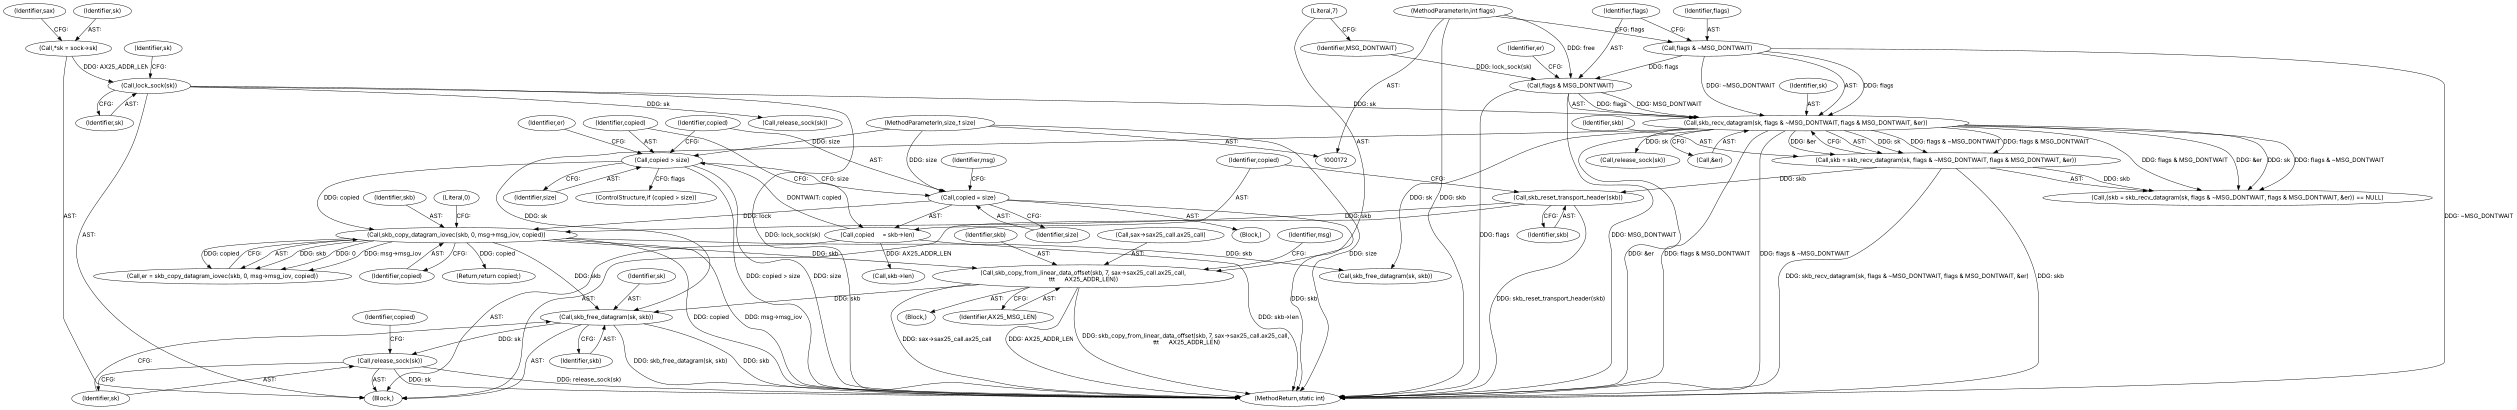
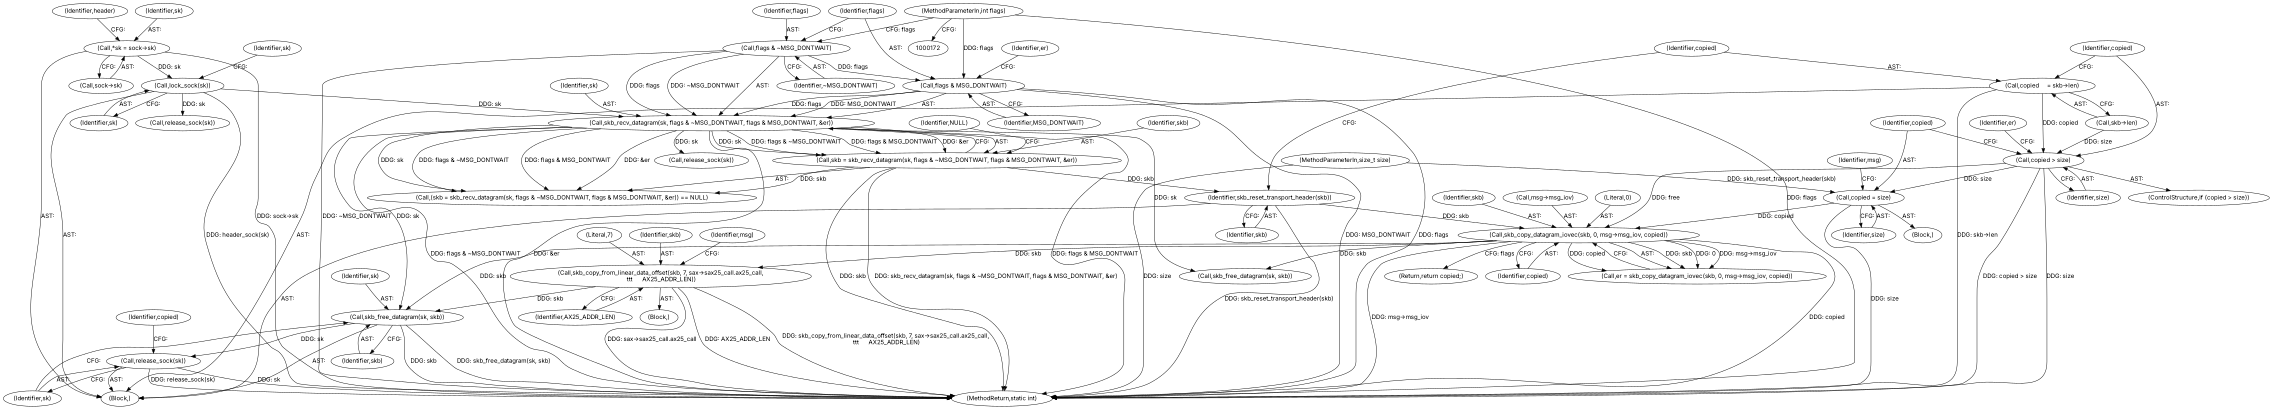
  digraph {
    fontname=Inter
    node [fontname=Inter]
    edge [fontname=Inter]
    n1 [label="(Call,skb_copy_from_linear_data_offset(skb, 7, sax->sax25_call.ax25_call,\n \t\t\t      AX25_ADDR_LEN))"]
    n2 [label="(Call,skb_free_datagram(sk, skb))"]
-   n3 [label="(Identifier,AX25_MSG_LEN)"]
+   n3 [label="(Identifier,AX25_ADDR_LEN)"]
    n4 [label="(Block,)"]
    n5 [label="(MethodReturn,static int)"]
    n6 [label="(Block,)"]
    n7 [label="(Call,release_sock(sk))"]
    n8 [label="(Identifier,skb)"]
    n9 [label="(Call,skb_copy_datagram_iovec(skb, 0, msg->msg_iov, copied))"]
    n10 [label="(Call,er = skb_copy_datagram_iovec(skb, 0, msg->msg_iov, copied))"]
    n11 [label="(Call,skb_free_datagram(sk, skb))"]
    n12 [label="(Identifier,copied)"]
    n13 [label="(Return,return copied;)"]
-   n14 [label="(Call,skb_reset_transport_header(skb))"]
+   n14 [label="(Identifier,skb_reset_transport_header(skb))"]
    n15 [label="(Identifier,skb)"]
    n16 [label="(Call,skb = skb_recv_datagram(sk, flags & ~MSG_DONTWAIT, flags & MSG_DONTWAIT, &er))"]
    n17 [label="(Call,skb_recv_datagram(sk, flags & ~MSG_DONTWAIT, flags & MSG_DONTWAIT, &er))"]
    n18 [label="(Call,(skb = skb_recv_datagram(sk, flags & ~MSG_DONTWAIT, flags & MSG_DONTWAIT, &er)) == NULL)"]
    n19 [label="(Call,release_sock(sk))"]
-   n20 [label="(Call,&er)"]
    n21 [label="(Call,lock_sock(sk))"]
    n22 [label="(Identifier,sk)"]
    n23 [label="(Call,release_sock(sk))"]
    n24 [label="(Call,*sk = sock->sk)"]
+   n25 [label="(Call,sock->sk)"]
    n26 [label="(Call,flags & ~MSG_DONTWAIT)"]
    n27 [label="(Call,flags & MSG_DONTWAIT)"]
+   n28 [label="(Identifier,~MSG_DONTWAIT)"]
    n29 [label="(Identifier,MSG_DONTWAIT)"]
    n30 [label="(MethodParameterIn,int flags)"]
    n31 [label=1000172]
    n32 [label="(Call,copied > size)"]
    n33 [label="(Call,copied = size)"]
    n34 [label="(ControlStructure,if (copied > size))"]
    n35 [label="(Identifier,size)"]
    n36 [label="(Block,)"]
    n37 [label="(Identifier,size)"]
    n38 [label="(Call,copied     = skb->len)"]
    n39 [label="(Call,skb->len)"]
    n40 [label="(MethodParameterIn,size_t size)"]
    n41 [label="(Identifier,sk)"]
    n42 [label="(Identifier,flags)"]
    n43 [label="(Identifier,copied)"]
    n44 [label="(Identifier,msg)"]
    n45 [label="(Identifier,flags)"]
    n46 [label="(Identifier,er)"]
-   n47 [label="(Call,sax->sax25_call.ax25_call)"]
    n48 [label="(Literal,0)"]
    n49 [label="(Identifier,sk)"]
    n50 [label="(Identifier,msg)"]
    n51 [label="(Literal,7)"]
    n52 [label="(Identifier,er)"]
    n53 [label="(Identifier,copied)"]
    n54 [label="(Identifier,skb)"]
    n55 [label="(Identifier,sk)"]
    n56 [label="(Identifier,copied)"]
    n57 [label="(Identifier,skb)"]
    n58 [label="(Identifier,sk)"]
    n59 [label="(Identifier,sk)"]
+   n60 [label="(Identifier,NULL)"]
    n61 [label="(Identifier,copied)"]
-   n62 [label="(Identifier,sax)"]
+   n62 [label="(Identifier,header)"]
    n63 [label="(Identifier,skb)"]
+   n64 [label="(Call,msg->msg_iov)"]
    n1 -> n2 [label="DDG: skb"]
    n1 -> n3 [label="CFG: "]
    n1 -> n4 [label="AST: "]
    n1 -> n5 [label="DDG: skb_copy_from_linear_data_offset(skb, 7, sax->sax25_call.ax25_call,\n \t\t\t      AX25_ADDR_LEN)"]
    n1 -> n5 [label="DDG: sax->sax25_call.ax25_call"]
    n1 -> n5 [label="DDG: AX25_ADDR_LEN"]
    n2 -> n5 [label="DDG: skb_free_datagram(sk, skb)"]
    n2 -> n5 [label="DDG: skb"]
    n2 -> n6 [label="AST: "]
    n2 -> n7 [label="DDG: sk"]
    n2 -> n8 [label="CFG: "]
    n3 -> n1 [label="AST: "]
    n7 -> n5 [label="DDG: sk"]
    n7 -> n5 [label="DDG: release_sock(sk)"]
    n7 -> n6 [label="AST: "]
    n7 -> n41 [label="CFG: "]
    n8 -> n2 [label="AST: "]
    n9 -> n1 [label="DDG: skb"]
    n9 -> n2 [label="DDG: skb"]
    n9 -> n5 [label="DDG: msg->msg_iov"]
    n9 -> n5 [label="DDG: copied"]
    n9 -> n10 [label="AST: "]
    n9 -> n10 [label="DDG: skb"]
    n9 -> n10 [label="DDG: 0"]
    n9 -> n10 [label="DDG: msg->msg_iov"]
    n9 -> n10 [label="DDG: copied"]
    n9 -> n11 [label="DDG: skb"]
    n9 -> n12 [label="CFG: "]
-   n9 -> n13 [label="DDG: copied"]
+   n9 -> n13 [label="CFG: flags"]
    n10 -> n9 [label="CFG: "]
    n12 -> n9 [label="AST: "]
    n14 -> n5 [label="DDG: skb_reset_transport_header(skb)"]
    n14 -> n6 [label="AST: "]
    n14 -> n9 [label="DDG: skb"]
    n14 -> n15 [label="CFG: "]
    n15 -> n14 [label="AST: "]
    n16 -> n5 [label="DDG: skb_recv_datagram(sk, flags & ~MSG_DONTWAIT, flags & MSG_DONTWAIT, &er)"]
    n16 -> n5 [label="DDG: skb"]
    n16 -> n14 [label="DDG: skb"]
    n16 -> n17 [label="CFG: "]
    n16 -> n18 [label="AST: "]
    n16 -> n18 [label="DDG: skb"]
    n17 -> n2 [label="DDG: sk"]
    n17 -> n5 [label="DDG: &er"]
    n17 -> n5 [label="DDG: flags & MSG_DONTWAIT"]
    n17 -> n5 [label="DDG: flags & ~MSG_DONTWAIT"]
    n17 -> n11 [label="DDG: sk"]
    n17 -> n16 [label="AST: "]
    n17 -> n16 [label="DDG: sk"]
    n17 -> n16 [label="DDG: flags & ~MSG_DONTWAIT"]
    n17 -> n16 [label="DDG: flags & MSG_DONTWAIT"]
    n17 -> n16 [label="DDG: &er"]
    n17 -> n18 [label="DDG: sk"]
    n17 -> n18 [label="DDG: flags & ~MSG_DONTWAIT"]
    n17 -> n18 [label="DDG: flags & MSG_DONTWAIT"]
    n17 -> n18 [label="DDG: &er"]
    n17 -> n19 [label="DDG: sk"]
-   n17 -> n20 [label="CFG: "]
-   n20 -> n17 [label="AST: "]
-   n21 -> n5 [label="DDG: lock_sock(sk)"]
+   n21 -> n5 [label="DDG: header_sock(sk)"]
    n21 -> n6 [label="AST: "]
    n21 -> n17 [label="DDG: sk"]
    n21 -> n22 [label="CFG: "]
    n21 -> n23 [label="DDG: sk"]
    n22 -> n21 [label="AST: "]
+   n24 -> n5 [label="DDG: sock->sk"]
    n24 -> n6 [label="AST: "]
-   n24 -> n21 [label="DDG: AX25_ADDR_LEN"]
+   n24 -> n21 [label="DDG: sk"]
+   n24 -> n25 [label="CFG: "]
+   n25 -> n24 [label="AST: "]
    n26 -> n5 [label="DDG: ~MSG_DONTWAIT"]
    n26 -> n17 [label="AST: "]
    n26 -> n17 [label="DDG: flags"]
    n26 -> n17 [label="DDG: ~MSG_DONTWAIT"]
    n26 -> n27 [label="DDG: flags"]
+   n26 -> n28 [label="CFG: "]
    n27 -> n5 [label="DDG: MSG_DONTWAIT"]
    n27 -> n5 [label="DDG: flags"]
    n27 -> n17 [label="AST: "]
    n27 -> n17 [label="DDG: flags"]
    n27 -> n17 [label="DDG: MSG_DONTWAIT"]
-   n51 -> n29 [label="CFG: "]
-   n29 -> n27 [label="DDG: lock_sock(sk)"]
-   n30 -> n5 [label="DDG: skb"]
+   n27 -> n29 [label="CFG: "]
+   n28 -> n26 [label="AST: "]
+   n29 -> n27 [label="AST: "]
+   n30 -> n5 [label="DDG: flags"]
    n30 -> n26 [label="CFG: flags"]
-   n30 -> n27 [label="DDG: free"]
-   n30 -> n31 [label="AST: "]
+   n30 -> n27 [label="DDG: flags"]
+   n30 -> n31 [label="CFG: "]
    n32 -> n5 [label="DDG: copied > size"]
    n32 -> n5 [label="DDG: size"]
-   n32 -> n9 [label="DDG: copied"]
-   n32 -> n33 [label="CFG: size"]
-   n32 -> n34 [label="CFG: flags"]
+   n32 -> n9 [label="DDG: free"]
+   n32 -> n33 [label="DDG: size"]
+   n32 -> n34 [label="AST: "]
    n32 -> n35 [label="CFG: "]
-   n33 -> n5 [label="DDG: skb"]
-   n33 -> n9 [label="DDG: lock"]
+   n33 -> n5 [label="DDG: size"]
+   n33 -> n9 [label="DDG: copied"]
    n33 -> n36 [label="AST: "]
    n33 -> n37 [label="CFG: "]
    n35 -> n32 [label="AST: "]
    n37 -> n33 [label="AST: "]
    n38 -> n5 [label="DDG: skb->len"]
    n38 -> n6 [label="AST: "]
-   n38 -> n32 [label="DONTWAIT: copied"]
-   n38 -> n39 [label="DDG: AX25_ADDR_LEN"]
-   n33 -> n38 [label="AST: "]
+   n38 -> n32 [label="DDG: copied"]
+   n38 -> n39 [label="CFG: "]
+   n39 -> n38 [label="AST: "]
    n40 -> n5 [label="DDG: size"]
-   n40 -> n31 [label="AST: "]
-   n40 -> n32 [label="DDG: size"]
-   n40 -> n33 [label="DDG: size"]
+   n39 -> n32 [label="DDG: size"]
+   n40 -> n33 [label="DDG: skb_reset_transport_header(skb)"]
    n41 -> n2 [label="CFG: "]
    n41 -> n7 [label="AST: "]
    n42 -> n26 [label="CFG: "]
    n42 -> n27 [label="AST: "]
    n43 -> n7 [label="CFG: "]
    n44 -> n1 [label="CFG: "]
    n45 -> n26 [label="AST: "]
    n46 -> n27 [label="CFG: "]
-   n47 -> n1 [label="AST: "]
-   n48 -> n9 [label="CFG: "]
+   n48 -> n9 [label="AST: "]
    n49 -> n2 [label="AST: "]
    n50 -> n33 [label="CFG: "]
    n51 -> n1 [label="AST: "]
    n52 -> n32 [label="CFG: "]
    n53 -> n14 [label="CFG: "]
    n53 -> n38 [label="AST: "]
    n54 -> n16 [label="AST: "]
    n55 -> n21 [label="CFG: "]
    n56 -> n32 [label="CFG: "]
    n56 -> n33 [label="AST: "]
    n57 -> n9 [label="AST: "]
    n58 -> n24 [label="AST: "]
    n59 -> n17 [label="AST: "]
+   n60 -> n16 [label="CFG: "]
    n61 -> n32 [label="AST: "]
    n61 -> n38 [label="CFG: "]
    n62 -> n24 [label="CFG: "]
    n63 -> n1 [label="AST: "]
+   n64 -> n9 [label="AST: "]
  }
